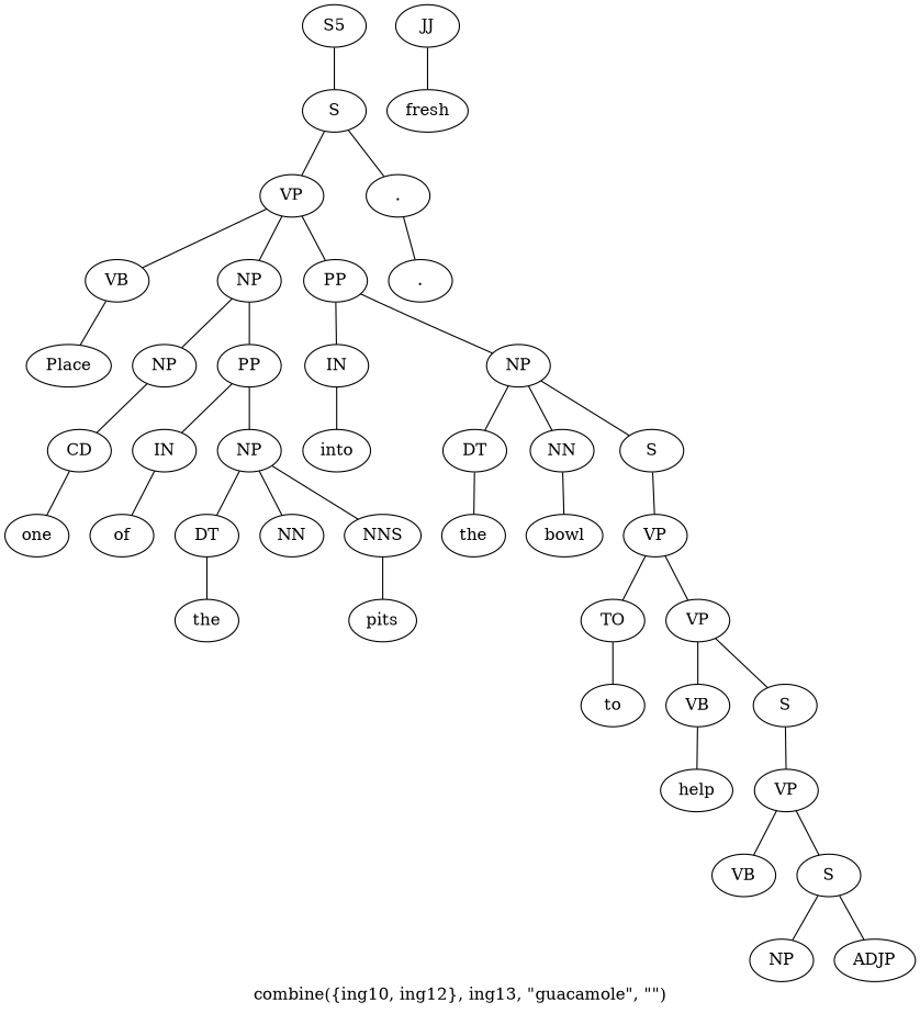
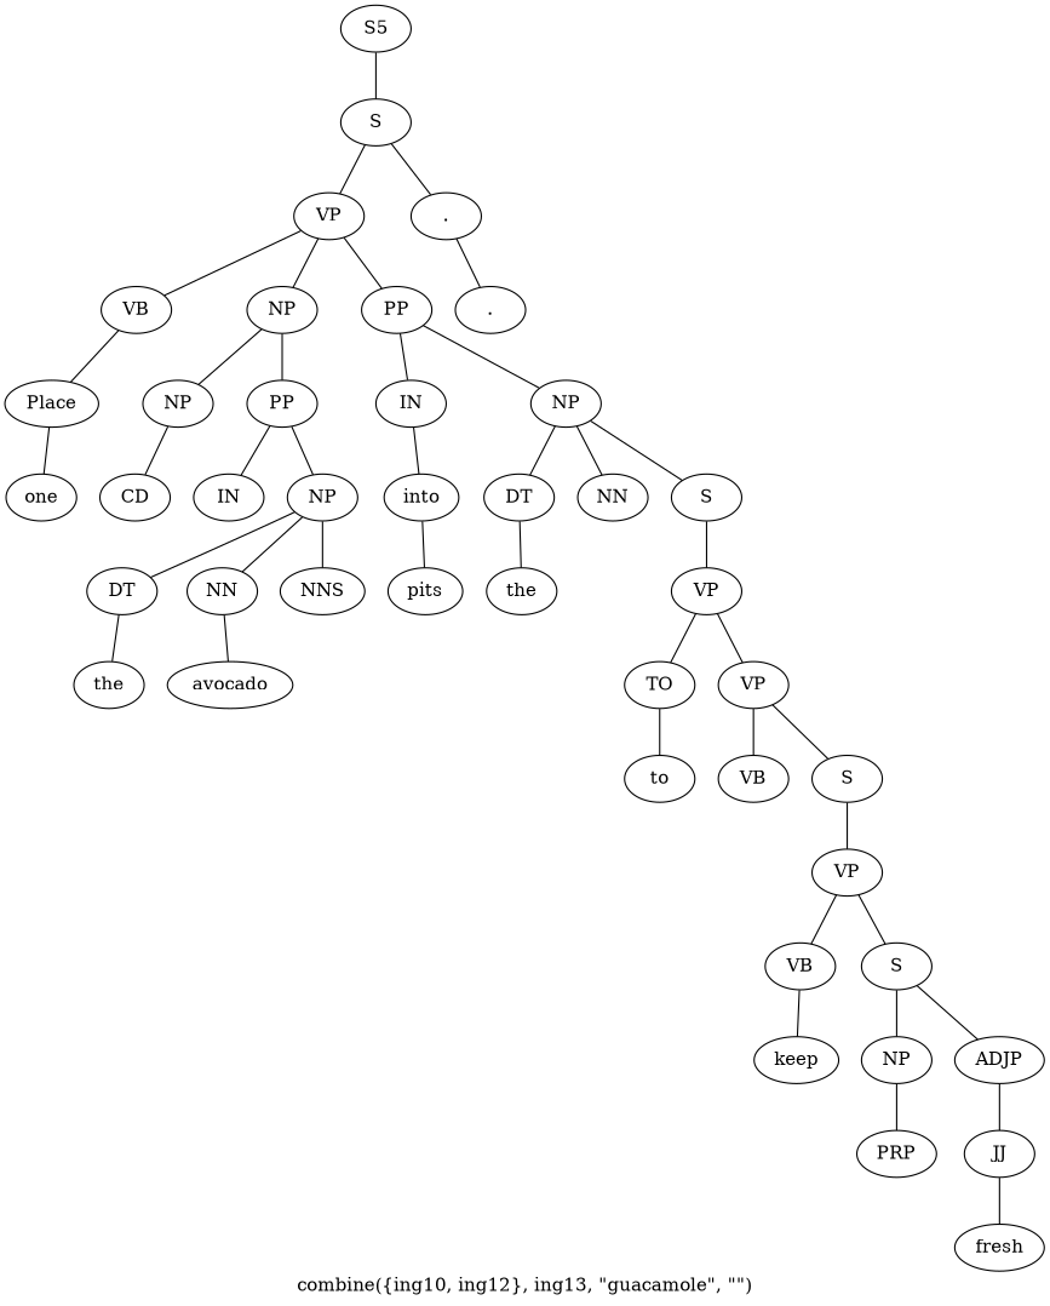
  graph {
    label="combine({ing10, ing12}, ing13, \"guacamole\", \"\")"
    n1 [label=S5]
    n2 [label=S]
    n3 [label=VP]
    n4 [label="."]
    n5 [label=VB]
    n6 [label=NP]
    n7 [label=PP]
    n8 [label="."]
    n9 [label=Place]
    n10 [label=NP]
    n11 [label=PP]
    n12 [label=IN]
    n13 [label=NP]
    n14 [label=CD]
    n15 [label=IN]
    n16 [label=NP]
    n17 [label=one]
-   n18 [label=of]
    n19 [label=DT]
    n20 [label=NN]
    n21 [label=NNS]
    n22 [label=the]
+   n23 [label=avocado]
    n24 [label=pits]
    n25 [label=into]
    n26 [label=DT]
    n27 [label=NN]
    n28 [label=S]
    n29 [label=the]
-   n30 [label=bowl]
    n31 [label=VP]
    n32 [label=TO]
    n33 [label=VP]
    n34 [label=to]
    n35 [label=VB]
    n36 [label=S]
-   n37 [label=help]
    n38 [label=VP]
    n39 [label=VB]
    n40 [label=S]
+   n41 [label=keep]
    n42 [label=NP]
    n43 [label=ADJP]
+   n44 [label=PRP]
    n45 [label=JJ]
    n46 [label=fresh]
    n1 -- n2
    n2 -- n3
    n2 -- n4
    n3 -- n5
    n3 -- n6
    n3 -- n7
    n4 -- n8
    n5 -- n9
    n6 -- n10
    n6 -- n11
    n7 -- n12
    n7 -- n13
    n10 -- n14
    n11 -- n15
    n11 -- n16
    n12 -- n25
    n13 -- n26
    n13 -- n27
    n13 -- n28
-   n14 -- n17
-   n15 -- n18
+   n9 -- n17
    n16 -- n19
    n16 -- n20
    n16 -- n21
    n19 -- n22
-   n21 -- n24
+   n20 -- n23
+   n25 -- n24
    n26 -- n29
-   n27 -- n30
    n28 -- n31
    n31 -- n32
    n31 -- n33
    n32 -- n34
    n33 -- n35
    n33 -- n36
-   n35 -- n37
    n36 -- n38
    n38 -- n39
    n38 -- n40
+   n39 -- n41
    n40 -- n42
    n40 -- n43
+   n42 -- n44
+   n43 -- n45
    n45 -- n46
  }
